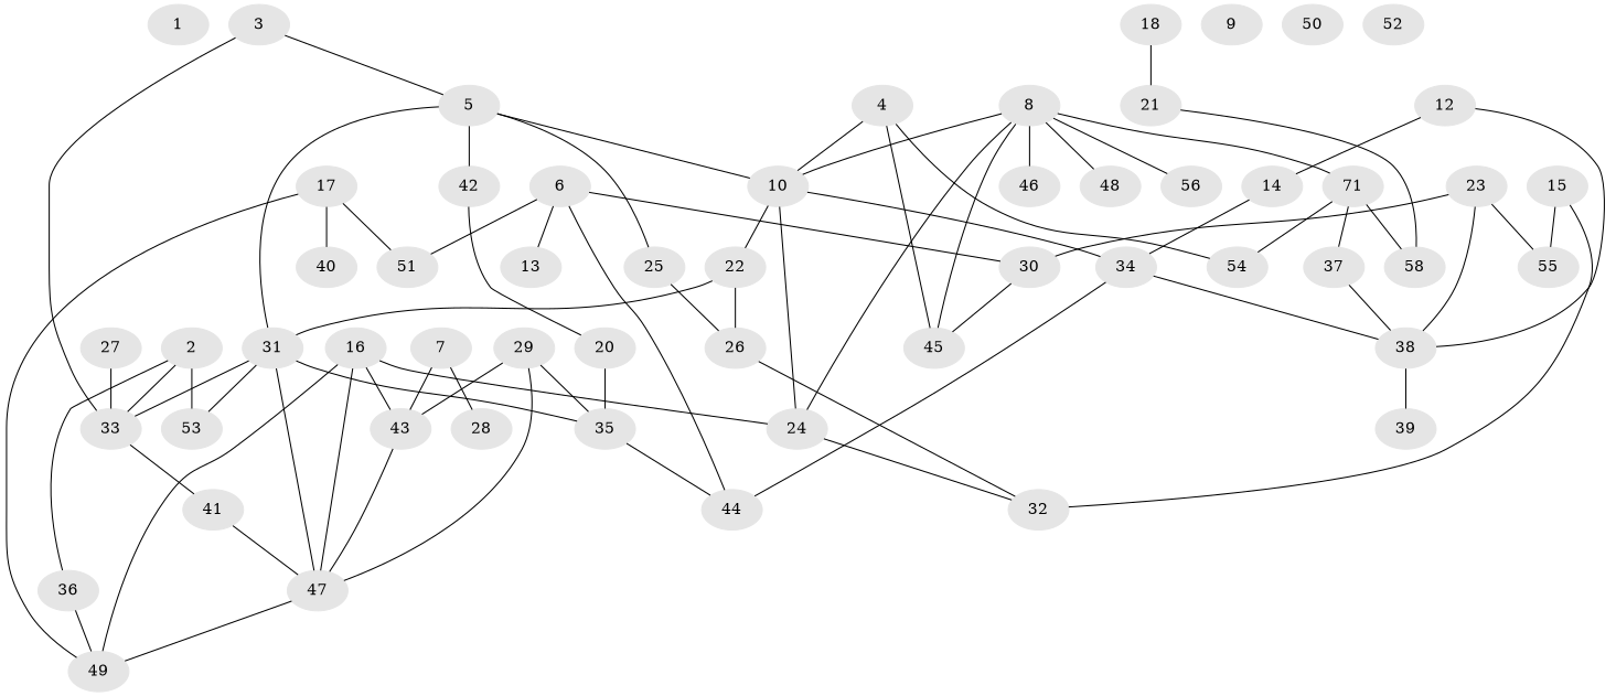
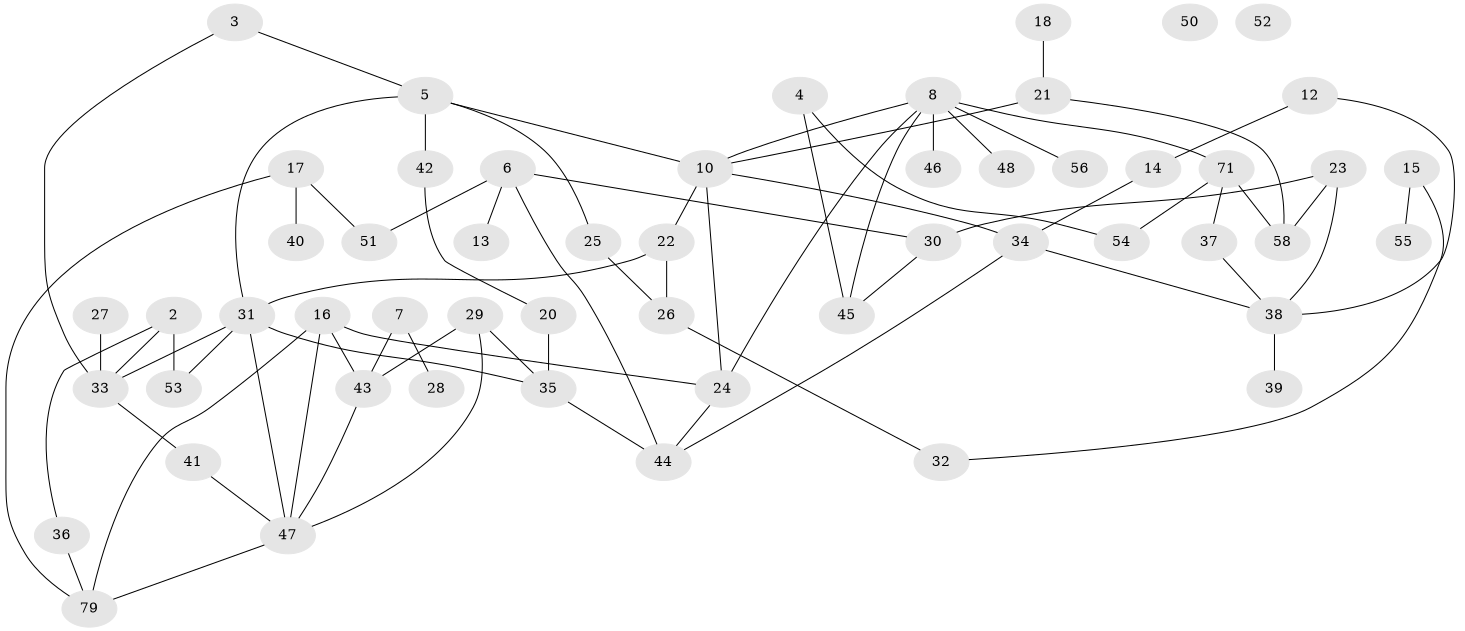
  graph {
    node [color=gray90 style=filled]
-   1
    2
    33
    36
    53
    41
-   49
+   49 [label=79]
    3
    5
    10
    25
    31
    42
    4
    45
    54
    24
    22
    34
    26
    47
    35
    20
    6
    13
    30
    44
    51
    7
    28
    43
    8
    n33 [label=71]
    46
    48
    56
    37
    58
-   9
    38
    12
    14
    39
    15
    32
    55
    16
    17
    40
    18
    21
    23
    27
    29
    50
    52
    2 -- 33
    2 -- 36
    2 -- 53
    33 -- 41
    36 -- 49
    41 -- 47
    3 -- 33
    3 -- 5
    5 -- 10
    5 -- 25
    5 -- 31
    5 -- 42
    10 -- 24
    10 -- 22
    10 -- 34
    25 -- 26
    31 -- 33
    31 -- 53
    31 -- 47
    31 -- 35
    42 -- 20
-   4 -- 10
+   21 -- 10
    4 -- 45
    4 -- 54
-   24 -- 32
+   24 -- 44
    22 -- 31
    22 -- 26
    34 -- 44
    34 -- 38
    26 -- 32
    47 -- 49
    35 -- 44
    20 -- 35
    6 -- 13
    6 -- 30
    6 -- 44
    6 -- 51
    30 -- 45
    7 -- 28
    7 -- 43
    43 -- 47
    8 -- 10
    8 -- 45
    8 -- 24
    8 -- n33
    8 -- 46
    8 -- 48
    8 -- 56
    n33 -- 54
    n33 -- 37
    n33 -- 58
    37 -- 38
    38 -- 39
    12 -- 38
    12 -- 14
    14 -- 34
    15 -- 32
    15 -- 55
    16 -- 49
    16 -- 24
    16 -- 47
    16 -- 43
    17 -- 49
    17 -- 51
    17 -- 40
    18 -- 21
    21 -- 58
    23 -- 30
    23 -- 38
-   23 -- 55
+   23 -- 58
    27 -- 33
    29 -- 47
    29 -- 35
    29 -- 43
  }
